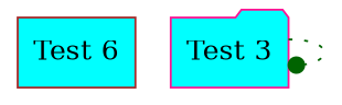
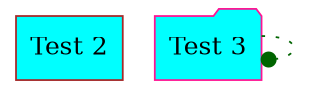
  digraph {
    compound=true
    node [fillcolor=aqua style=filled]
-   n1 [label="Test 6" color=brown shape=box]
+   n1 [label="Test 2" color=brown shape=box]
    n2 [label="Test 3" color=deeppink shape=folder]
    n2 -> n2 [color=darkgreen style=dotted arrowhead=dot]
  }
